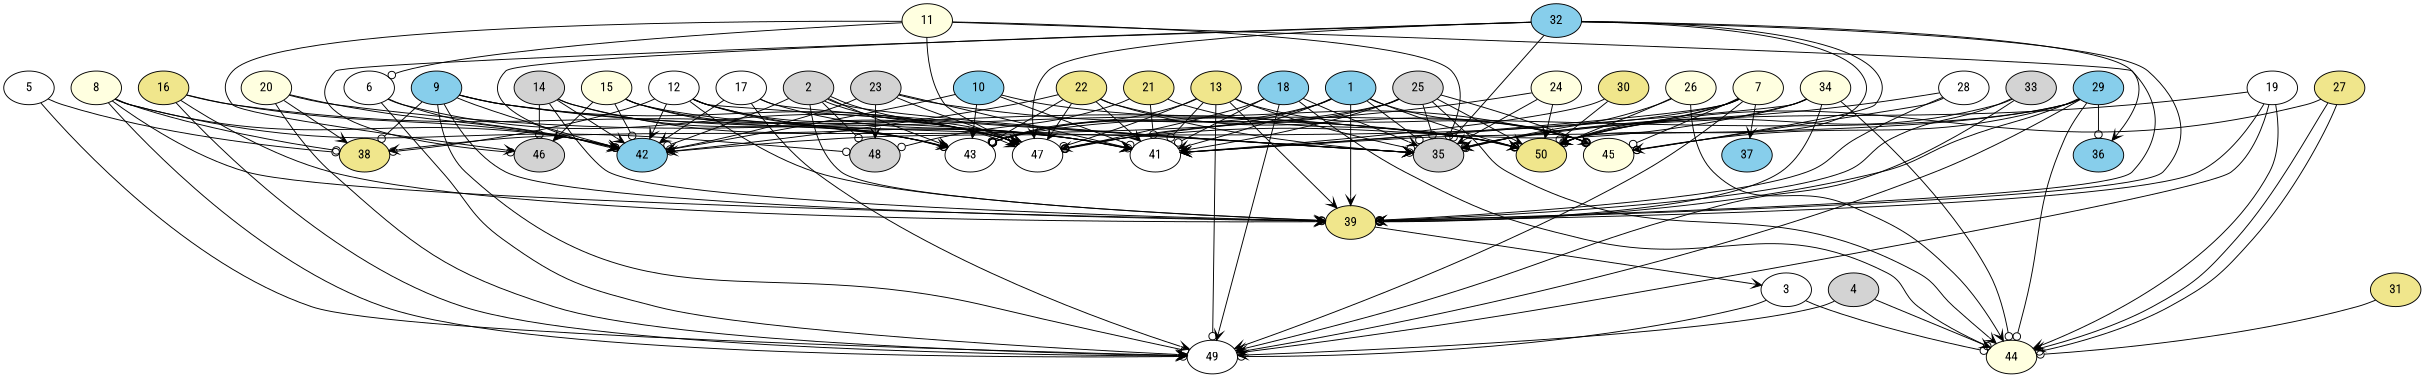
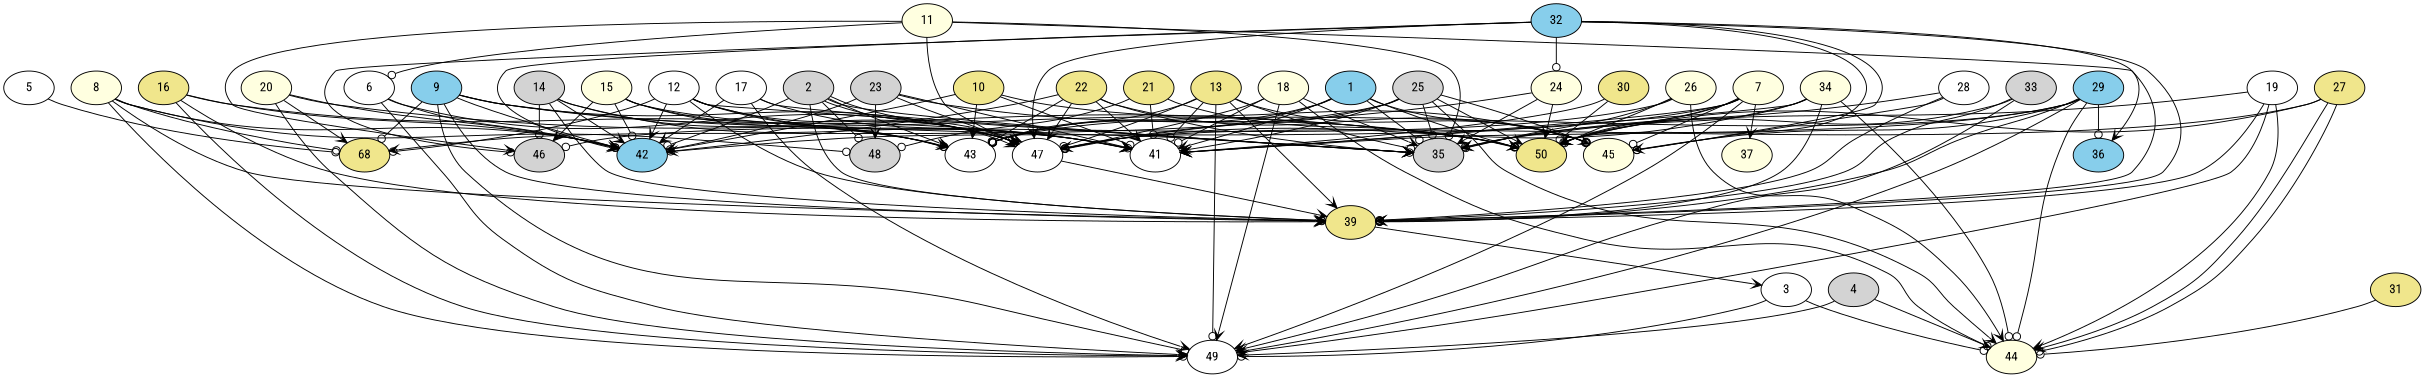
  digraph {
    fontname="Roboto Condensed"
    node [alpha=0.04 fillcolor=lightyellow fontname="Roboto Condensed" style=filled]
    edge [arrowhead=vee fontname="Roboto Condensed"]
    1 [alpha=0.16 expect_size=50860032 fillcolor=skyblue]
    35 [expect_size=50657280 fillcolor=lightgrey]
    39 [expect_size=49014784 fillcolor=khaki]
    41 [alpha=0.05 expect_size=49270784 fillcolor=white]
    43 [alpha=0.03 expect_size=35726336 fillcolor=white]
    45 [alpha=0.07 expect_size=28344320]
    47 [alpha=0.01 expect_size=30270464 fillcolor=white]
    50 [expect_size=19490816 fillcolor=khaki]
    3 [alpha=0.08 expect_size=49044480 fillcolor=white]
    2 [alpha=0.10 expect_size=51848192 fillcolor=lightgrey]
    42 [alpha=0.09 expect_size=52374528 fillcolor=skyblue]
    48 [alpha=0.02 expect_size=40202240 fillcolor=lightgrey]
    44 [alpha=0.05 expect_size=15736832]
    49 [alpha=0.09 expect_size=9801728 fillcolor=white]
    4 [alpha=0.10 expect_size=43096064 fillcolor=lightgrey]
    5 [alpha=0.08 expect_size=15423488 fillcolor=white]
-   38 [alpha=0.07 expect_size=8838144 fillcolor=khaki]
+   38 [alpha=0.07 expect_size=8838144 fillcolor=khaki label=68]
    6 [alpha=0.03 expect_size=17855488 fillcolor=white]
    7 [alpha=0.19 expect_size=34541568]
-   37 [expect_size=14287872 fillcolor=skyblue]
+   37 [expect_size=14287872]
    8 [alpha=0.19 expect_size=16885760]
    9 [alpha=0.08 expect_size=44994560 fillcolor=skyblue]
-   10 [alpha=0.19 expect_size=46491648 fillcolor=skyblue]
+   10 [alpha=0.19 expect_size=46491648 fillcolor=khaki]
    11 [alpha=0.01 expect_size=7018496]
    46 [alpha=0.14 expect_size=38827008 fillcolor=lightgrey]
    12 [alpha=0.08 expect_size=45827072 fillcolor=white]
    13 [alpha=0.18 expect_size=21654528 fillcolor=khaki]
    14 [alpha=0.13 expect_size=41180160 fillcolor=lightgrey]
    15 [expect_size=17705984]
    16 [alpha=0.15 expect_size=35514368 fillcolor=khaki]
    17 [alpha=0.14 expect_size=42770432 fillcolor=white]
-   18 [alpha=0.11 expect_size=40792064 fillcolor=skyblue]
+   18 [alpha=0.11 expect_size=40792064]
    19 [alpha=0.02 expect_size=38480896 fillcolor=white]
    20 [alpha=0.00 expect_size=11212800]
    21 [alpha=0.18 expect_size=9575424 fillcolor=khaki]
    22 [alpha=0.16 expect_size=11257856 fillcolor=khaki]
    23 [alpha=0.12 expect_size=29188096 fillcolor=lightgrey]
    24 [alpha=0.05 expect_size=23803904]
    25 [alpha=0.01 expect_size=6312960 fillcolor=lightgrey]
    26 [alpha=0.03 expect_size=16096256]
    27 [alpha=0.18 expect_size=52313088 fillcolor=khaki]
    28 [alpha=0.17 expect_size=39117824 fillcolor=white]
    29 [alpha=0.13 expect_size=18737152 fillcolor=skyblue]
    36 [alpha=0.16 expect_size=6537216 fillcolor=skyblue]
    30 [alpha=0.07 expect_size=22883328 fillcolor=khaki]
    31 [alpha=0.01 expect_size=23783424 fillcolor=khaki]
    32 [alpha=0.13 expect_size=19869696 fillcolor=skyblue]
    33 [alpha=0.12 expect_size=10562560 fillcolor=lightgrey]
    34 [alpha=0.05 expect_size=39664640]
    1 -> 35 [arrowhead=odot]
-   1 -> 39
+   47 -> 39
    1 -> 41
    1 -> 43 [arrowhead=odot]
    1 -> 45
    1 -> 47 [arrowhead=odot]
    1 -> 50 [arrowhead=odot]
    39 -> 3
    3 -> 44 [arrowhead=odot]
    3 -> 49 [arrowhead=odot]
    2 -> 35
    2 -> 39 [arrowhead=odot]
    2 -> 43
    2 -> 47
    2 -> 47
    2 -> 42 [arrowhead=odot]
    2 -> 48 [arrowhead=odot]
    4 -> 44
    4 -> 49
-   5 -> 49
    5 -> 38 [arrowhead=odot]
    6 -> 47
    6 -> 42 [arrowhead=odot]
    6 -> 49
    7 -> 35
    7 -> 41
    7 -> 45 [arrowhead=odot]
    7 -> 50
    7 -> 42
    7 -> 49
    7 -> 37
    8 -> 39 [arrowhead=odot]
    8 -> 42
    8 -> 48 [arrowhead=odot]
    8 -> 49 [arrowhead=odot]
    8 -> 38 [arrowhead=odot]
    9 -> 39
    9 -> 41
    9 -> 47
    9 -> 50 [arrowhead=odot]
    9 -> 42
    9 -> 49 [arrowhead=odot]
    9 -> 38 [arrowhead=odot]
    10 -> 41 [arrowhead=odot]
    10 -> 43
    10 -> 45 [arrowhead=odot]
    10 -> 42 [arrowhead=odot]
    11 -> 35 [arrowhead=odot]
    11 -> 39 [arrowhead=odot]
    11 -> 47 [arrowhead=odot]
    11 -> 6 [arrowhead=odot]
    11 -> 46
    12 -> 35
    12 -> 39
    12 -> 41
    12 -> 43 [arrowhead=odot]
    12 -> 47 [arrowhead=odot]
    12 -> 42
    12 -> 38 [arrowhead=odot]
    13 -> 35 [arrowhead=odot]
    13 -> 39
    13 -> 41 [arrowhead=odot]
    13 -> 43 [arrowhead=odot]
    13 -> 45 [arrowhead=odot]
    13 -> 47 [arrowhead=odot]
    13 -> 49 [arrowhead=odot]
    14 -> 39
    14 -> 41 [arrowhead=odot]
    14 -> 43
    14 -> 42
    14 -> 46 [arrowhead=odot]
    15 -> 35
    15 -> 43 [arrowhead=odot]
    15 -> 47
    15 -> 42 [arrowhead=odot]
    15 -> 46
    16 -> 39
    16 -> 43
    16 -> 42
    16 -> 49
    17 -> 35
    17 -> 41
    17 -> 42
    17 -> 49
    18 -> 35
    18 -> 41 [arrowhead=odot]
    18 -> 47 [arrowhead=odot]
    18 -> 44 [arrowhead=odot]
    18 -> 49
    19 -> 35 [arrowhead=odot]
    19 -> 39 [arrowhead=odot]
    19 -> 44
    19 -> 49 [arrowhead=odot]
    20 -> 50
    20 -> 42 [arrowhead=odot]
    20 -> 49
    20 -> 38
    21 -> 41 [arrowhead=odot]
    21 -> 50 [arrowhead=odot]
    21 -> 48 [arrowhead=odot]
    22 -> 35 [arrowhead=odot]
    22 -> 41
    22 -> 43 [arrowhead=odot]
    22 -> 45 [arrowhead=odot]
    22 -> 47
    22 -> 42 [arrowhead=odot]
    23 -> 41
    23 -> 47
    23 -> 50
    23 -> 42
    23 -> 48
    24 -> 35
    24 -> 47 [arrowhead=odot]
    24 -> 50
    25 -> 35 [arrowhead=odot]
    25 -> 41
    25 -> 43 [arrowhead=odot]
    25 -> 45 [arrowhead=odot]
    25 -> 50
    25 -> 44
    25 -> 38
    26 -> 35 [arrowhead=odot]
    26 -> 50 [arrowhead=odot]
    26 -> 44
+   26 -> 46 [arrowhead=odot]
+   27 -> 47
    27 -> 50
    27 -> 44
    27 -> 44 [arrowhead=odot]
    28 -> 35
    28 -> 39 [arrowhead=odot]
    28 -> 45 [arrowhead=odot]
    29 -> 39 [arrowhead=odot]
    29 -> 41
    29 -> 43 [arrowhead=odot]
    29 -> 45
    29 -> 44 [arrowhead=odot]
    29 -> 49
    29 -> 36 [arrowhead=odot]
    30 -> 41
    30 -> 50 [arrowhead=odot]
    31 -> 44 [arrowhead=odot]
-   32 -> 35 [arrowhead=odot]
+   32 -> 24 [arrowhead=odot]
    32 -> 39
    32 -> 45 [arrowhead=odot]
    32 -> 47
    32 -> 50
    32 -> 42
    32 -> 46 [arrowhead=odot]
    32 -> 36
    33 -> 39
    33 -> 50 [arrowhead=odot]
    33 -> 49
    34 -> 39 [arrowhead=odot]
    34 -> 41
    34 -> 47
    34 -> 50
    34 -> 44 [arrowhead=odot]
  }
